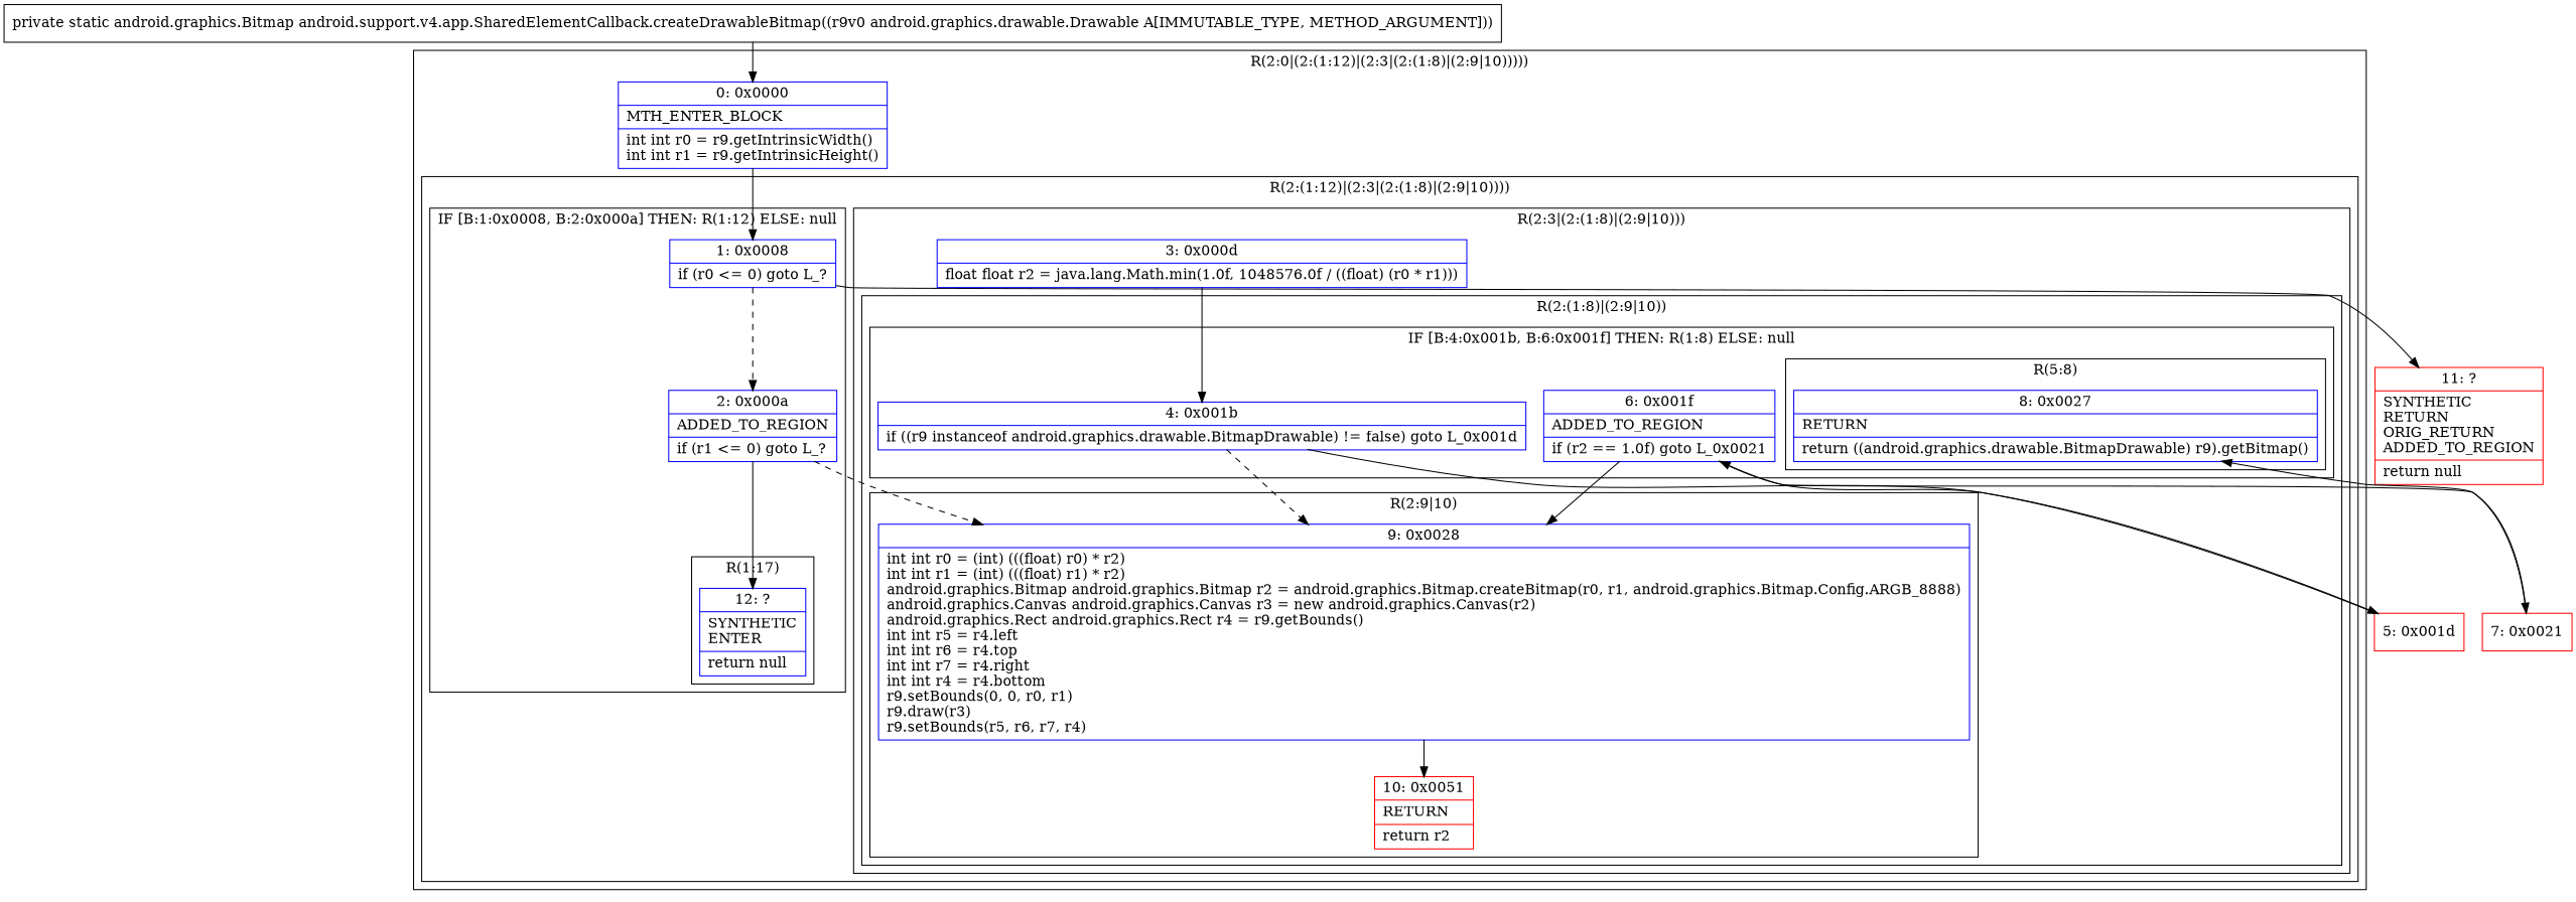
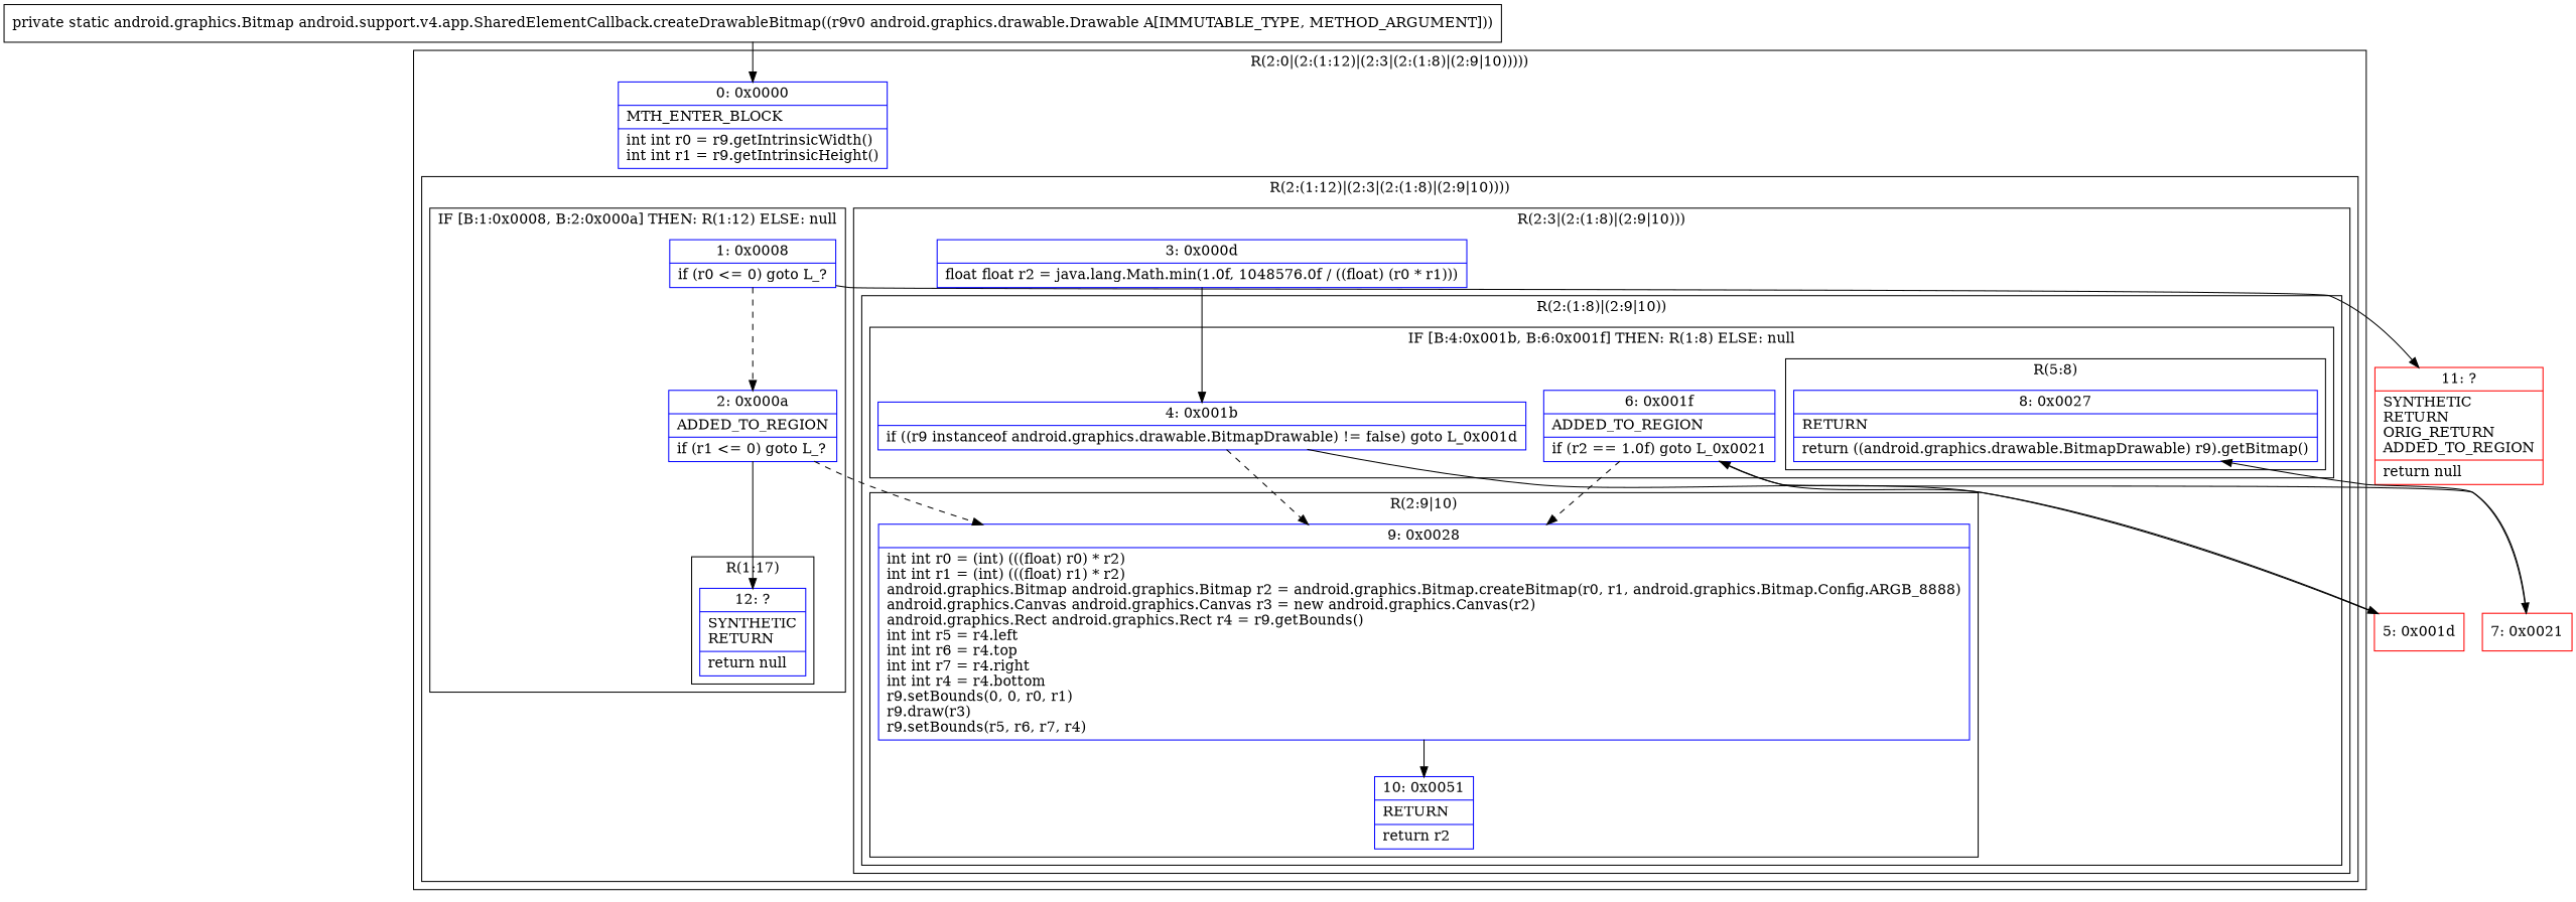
  digraph {
    node [color=blue shape=record]
-   n1 [label="{12\:\ ?|SYNTHETIC\lENTER\l|return null\l}"]
+   n1 [label="{12\:\ ?|SYNTHETIC\lRETURN\l|return null\l}"]
    n2 [label="{1\:\ 0x0008|if (r0 \<= 0) goto L_?\l}"]
    n3 [label="{2\:\ 0x000a|ADDED_TO_REGION\l|if (r1 \<= 0) goto L_?\l}"]
    n4 [label="{8\:\ 0x0027|RETURN\l|return ((android.graphics.drawable.BitmapDrawable) r9).getBitmap()\l}"]
    n5 [label="{4\:\ 0x001b|if ((r9 instanceof android.graphics.drawable.BitmapDrawable) != false) goto L_0x001d\l}"]
    n6 [label="{6\:\ 0x001f|ADDED_TO_REGION\l|if (r2 == 1.0f) goto L_0x0021\l}"]
    n7 [label="{9\:\ 0x0028|int int r0 = (int) (((float) r0) * r2)\lint int r1 = (int) (((float) r1) * r2)\landroid.graphics.Bitmap android.graphics.Bitmap r2 = android.graphics.Bitmap.createBitmap(r0, r1, android.graphics.Bitmap.Config.ARGB_8888)\landroid.graphics.Canvas android.graphics.Canvas r3 = new android.graphics.Canvas(r2)\landroid.graphics.Rect android.graphics.Rect r4 = r9.getBounds()\lint int r5 = r4.left\lint int r6 = r4.top\lint int r7 = r4.right\lint int r4 = r4.bottom\lr9.setBounds(0, 0, r0, r1)\lr9.draw(r3)\lr9.setBounds(r5, r6, r7, r4)\l}"]
-   n8 [color=red label="{10\:\ 0x0051|RETURN\l|return r2\l}"]
+   n8 [label="{10\:\ 0x0051|RETURN\l|return r2\l}"]
    n9 [label="{3\:\ 0x000d|float float r2 = java.lang.Math.min(1.0f, 1048576.0f \/ ((float) (r0 * r1)))\l}"]
    n10 [label="{0\:\ 0x0000|MTH_ENTER_BLOCK\l|int int r0 = r9.getIntrinsicWidth()\lint int r1 = r9.getIntrinsicHeight()\l}"]
    n11 [color=red label="{11\:\ ?|SYNTHETIC\lRETURN\lORIG_RETURN\lADDED_TO_REGION\l|return null\l}"]
    n12 [color=red label="{5\:\ 0x001d}"]
    n13 [color=red label="{7\:\ 0x0021}"]
    n14 [label="{private static android.graphics.Bitmap android.support.v4.app.SharedElementCallback.createDrawableBitmap((r9v0 android.graphics.drawable.Drawable A[IMMUTABLE_TYPE, METHOD_ARGUMENT])) }" color=""]
    subgraph cluster_1 {
      label="R(2:0|(2:(1:12)|(2:3|(2:(1:8)|(2:9|10)))))"
      n10
      subgraph cluster_2 {
        label="R(2:(1:12)|(2:3|(2:(1:8)|(2:9|10))))"
        subgraph cluster_3 {
          label="IF [B:1:0x0008, B:2:0x000a] THEN: R(1:12) ELSE: null"
          n2
          n3
          subgraph cluster_4 {
            label="R(1:17)"
            n1
          }
        }
        subgraph cluster_5 {
          label="R(2:3|(2:(1:8)|(2:9|10)))"
          n9
          subgraph cluster_6 {
            label="R(2:(1:8)|(2:9|10))"
            subgraph cluster_7 {
              label="IF [B:4:0x001b, B:6:0x001f] THEN: R(1:8) ELSE: null"
              n5
              n6
              subgraph cluster_8 {
                label="R(5:8)"
                n4
              }
            }
            subgraph cluster_9 {
              label="R(2:9|10)"
              n7
              n8
            }
          }
        }
      }
    }
    n2 -> n3 [style=dashed]
    n2 -> n11
    n3 -> n1
    n3 -> n7 [style=dashed]
    n5 -> n7 [style=dashed]
    n5 -> n12
-   n6 -> n7 [style=solid]
+   n6 -> n7 [style=dashed]
    n6 -> n13
    n7 -> n8
    n9 -> n5
-   n10 -> n2
    n12 -> n6
    n13 -> n4
    n14 -> n10
  }
